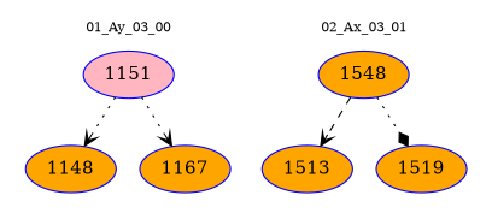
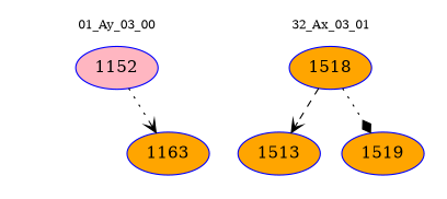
  digraph {
    node [color=blue fillcolor=orange style=filled]
    edge [arrowhead=vee color=black style=dotted]
-   n1 [fillcolor=lightpink label=1151]
-   n2 [label=1148]
-   n3 [label=1167]
-   n4 [label=1548]
+   n1 [fillcolor=lightpink label=1152]
+   n3 [label=1163]
+   n4 [label=1518]
    n5 [label=1513]
    n6 [label=1519]
    subgraph cluster_1 {
      color=white
      fontsize=10
      label="01_Ay_03_00"
      n1
-     n2
      n3
    }
    subgraph cluster_2 {
      color=white
      fontsize=10
-     label="02_Ax_03_01"
+     label="32_Ax_03_01"
      n4
      n5
      n6
    }
-   n1 -> n2
    n1 -> n3
    n4 -> n5 [style=dashed]
    n4 -> n6 [arrowhead=diamond]
  }
